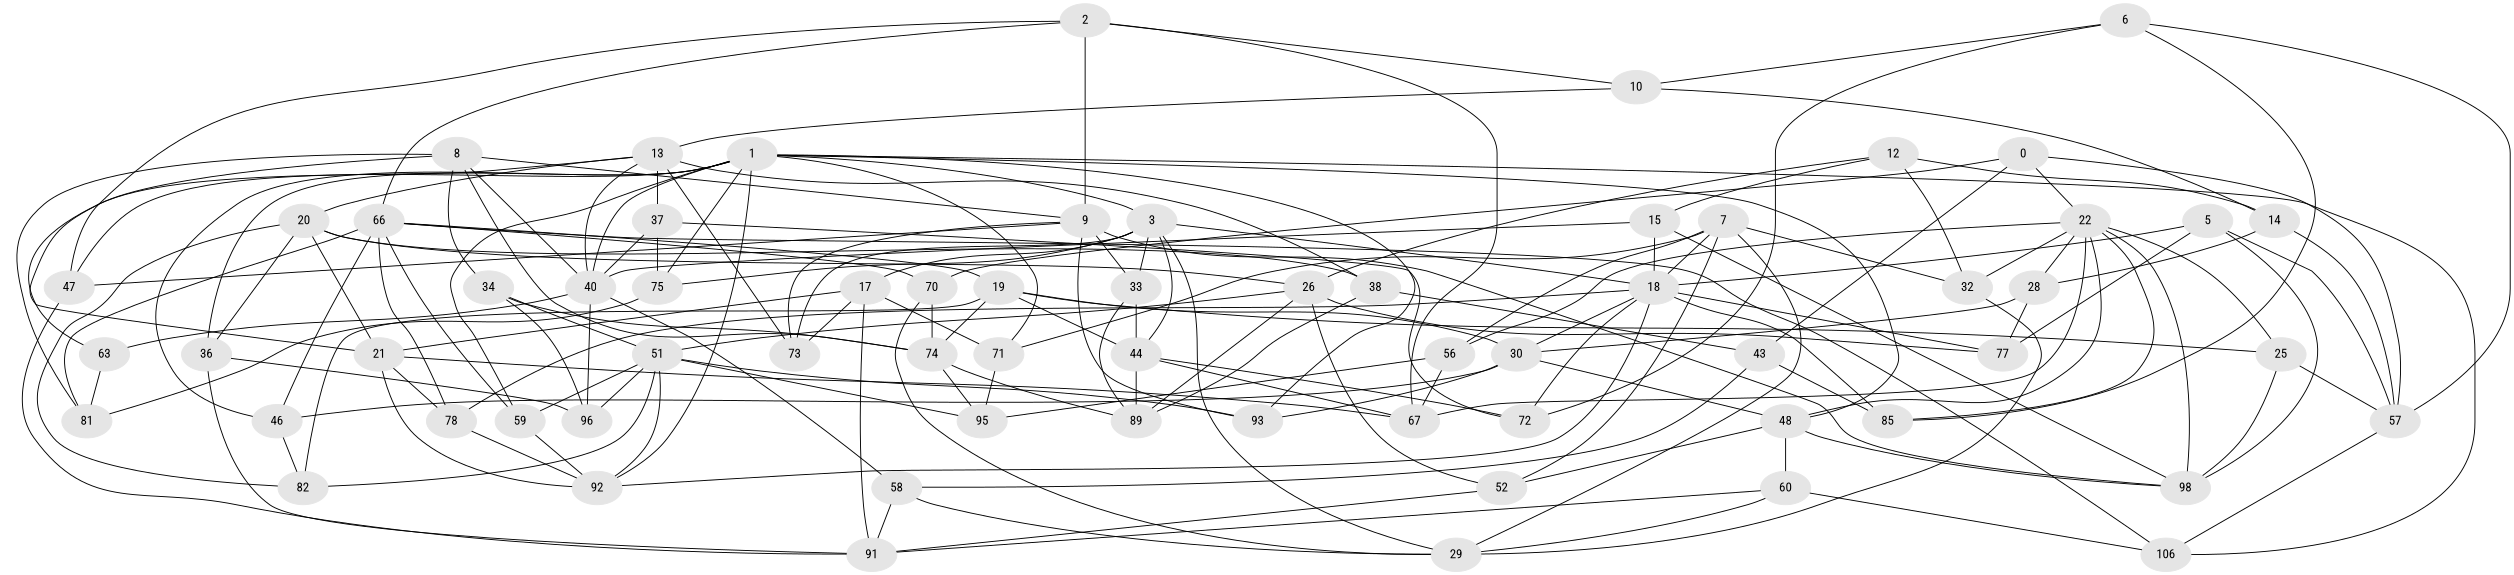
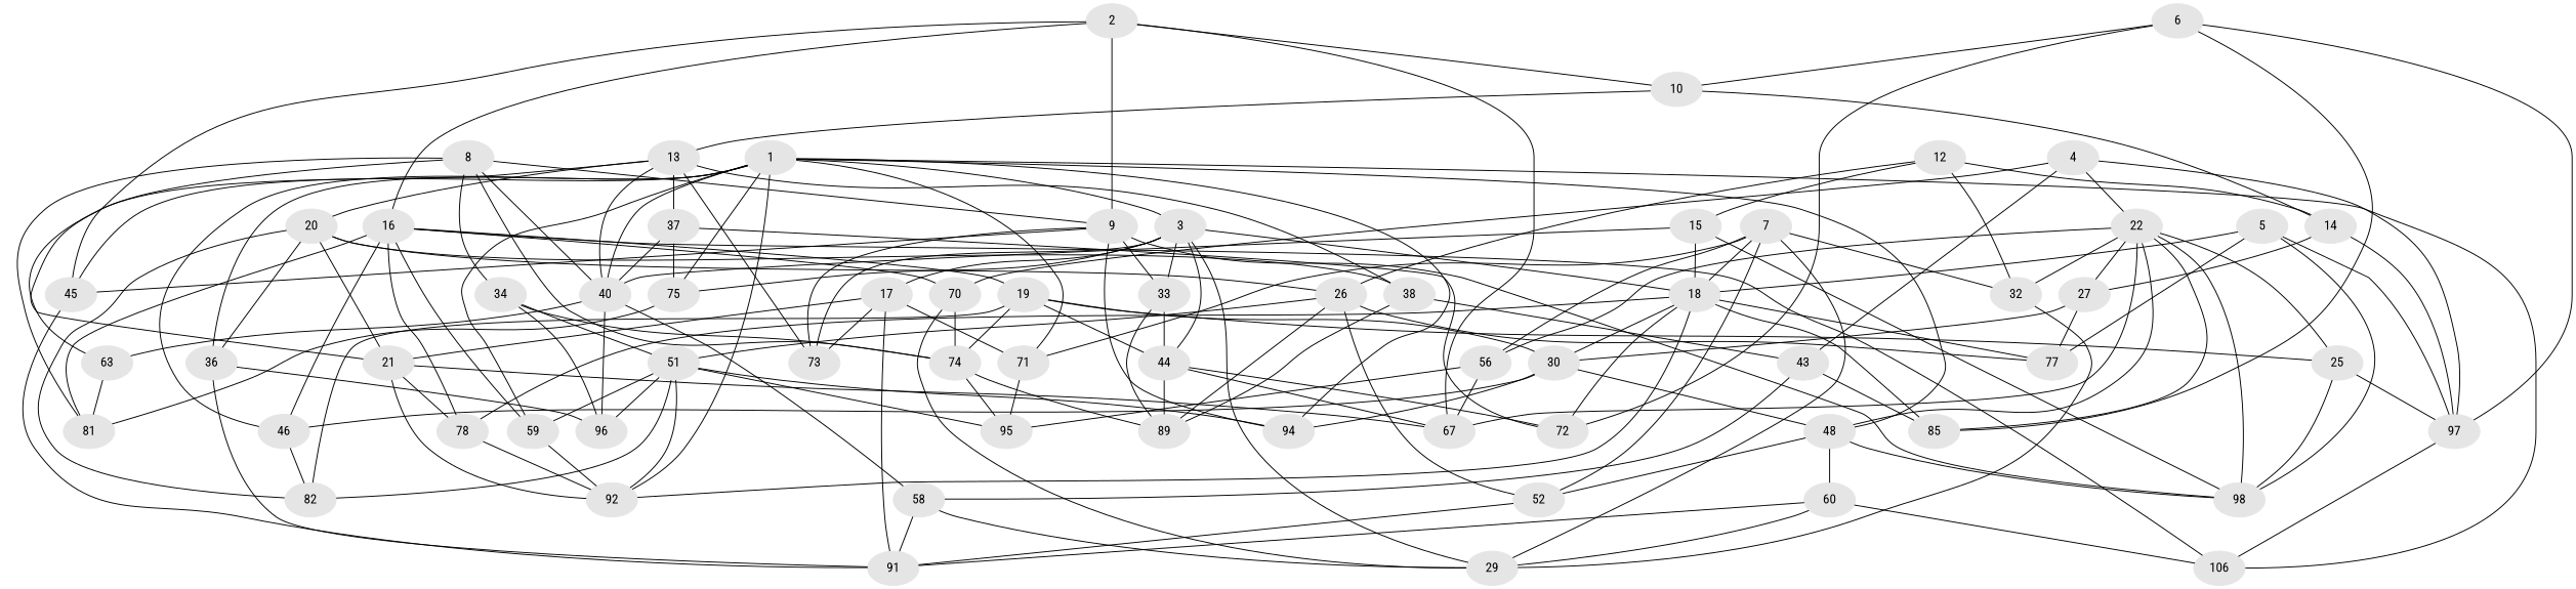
  graph {
    fontname="Roboto Condensed"
    node [color=gray90 fontname="Roboto Condensed" style=filled]
    edge [fontname="Roboto Condensed"]
    1 [super="+54+11"]
    3 [super="+50+68"]
    36
    40 [super="+42+109"]
-   45 [label=47]
+   45
    46
    48 [super="+64"]
    59
    71
    75
    92 [super="+102"]
-   94 [label=93]
+   94
    106
    17 [super="+65"]
    18 [super="+69"]
    33
    44 [super="+84"]
    73
    n19 [label=29 super="+86"]
    91 [super="+105"]
    96
    63
    58
    82
    98 [super="+104"]
    52
    60
    95
    81
    2 [super="+66"]
    9 [super="+100+90"]
    10
-   16 [super="+107+76" label=66]
+   16 [super="+107+76"]
    67 [super="+97"]
    13 [super="+35+49"]
    14
    70
    19 [super="+39+61"]
    78
    21 [super="+29"]
    77
    72
    85
    30 [super="+99"]
    89 [super="+101"]
    22 [super="+62+27"]
    32
    56
-   28
+   28 [label=27]
    25
-   4 [label=0]
+   4
    43
-   57 [super="+87"]
+   57 [super="+87" label=97]
    74 [super="+83"]
    5
    6
    7 [super="+24"]
    8 [super="+41"]
    34
    51 [super="+53+55"]
    20 [super="+31"]
    37
    38
    12
    15
    26 [super="+47"]
    1 -- 3
    1 -- 36
    1 -- 40
    1 -- 45
    1 -- 46
    1 -- 48
    1 -- 59
    1 -- 71
    1 -- 75
    1 -- 92
    1 -- 94
    1 -- 106
    3 -- 75
    3 -- 17
    3 -- 18
    3 -- 33
    3 -- 44
    3 -- 73
    3 -- n19
    36 -- 91
    36 -- 96
    40 -- 96
    40 -- 63
    40 -- 58
    45 -- 91
    46 -- 82
    48 -- 98
    48 -- 52
    48 -- 60
    59 -- 92
    71 -- 95
    75 -- 81
    17 -- 71
    17 -- 73
    17 -- 91
    17 -- 21 [weight=2]
    18 -- 92
    18 -- 78
    18 -- 77
    18 -- 72
    18 -- 85
    18 -- 30
    33 -- 44
    33 -- 89
    44 -- 67
    44 -- 72
    44 -- 89
    63 -- 81
    58 -- n19
    58 -- 91
    52 -- 91
    60 -- 106
    60 -- n19
    60 -- 91
    2 -- 45
    2 -- 9 [weight=2]
    2 -- 10
    2 -- 16
    2 -- 67
    9 -- 45
    9 -- 94
    9 -- 33
    9 -- 73
    9 -- 98
    10 -- 13
    10 -- 14
    16 -- 46
    16 -- 59
    16 -- 106
    16 -- 81
    16 -- 70
    16 -- 19
    16 -- 78
    13 -- 40
    13 -- 73
    13 -- 63
    13 -- 20
    13 -- 37
    13 -- 38
    14 -- 28
    14 -- 57
    70 -- n19
    70 -- 74
    19 -- 44
    19 -- 82
    19 -- 30
    19 -- 25
    19 -- 74 [weight=3]
    78 -- 92
    21 -- 92
    21 -- 67
    21 -- 78
    30 -- 46
    30 -- 48
    30 -- 94
    22 -- 48
    22 -- 98
    22 -- 67 [weight=2]
    22 -- 85
    22 -- 32
    22 -- 56
    22 -- 28
    22 -- 25
    32 -- n19
    56 -- 95
    56 -- 67
    28 -- 77
    28 -- 30
    25 -- 98
    25 -- 57
    4 -- 70
    4 -- 22
    4 -- 43
    4 -- 57
    43 -- 58
    43 -- 85
    57 -- 106
    74 -- 95
    74 -- 89
    5 -- 18
    5 -- 98
    5 -- 77
    5 -- 57
    6 -- 10
    6 -- 72
    6 -- 85
    6 -- 57
    7 -- 71
    7 -- 18
    7 -- n19
    7 -- 52
    7 -- 32
    7 -- 56
    8 -- 40
    8 -- 81
    8 -- 9
    8 -- 21
    8 -- 74
    8 -- 34
    34 -- 96
    34 -- 74
    34 -- 51
    51 -- 59
    51 -- 92
    51 -- 94
    51 -- 96
    51 -- 82
    51 -- 95
    20 -- 36
    20 -- 82
    20 -- 21
    20 -- 38
    20 -- 26
    37 -- 40
    37 -- 75
    37 -- 72
    38 -- 89
    38 -- 43
    12 -- 14
    12 -- 32
    12 -- 15
    12 -- 26
    15 -- 40
    15 -- 18
    15 -- 98
    26 -- 52
    26 -- 77
    26 -- 89
    26 -- 51
  }
